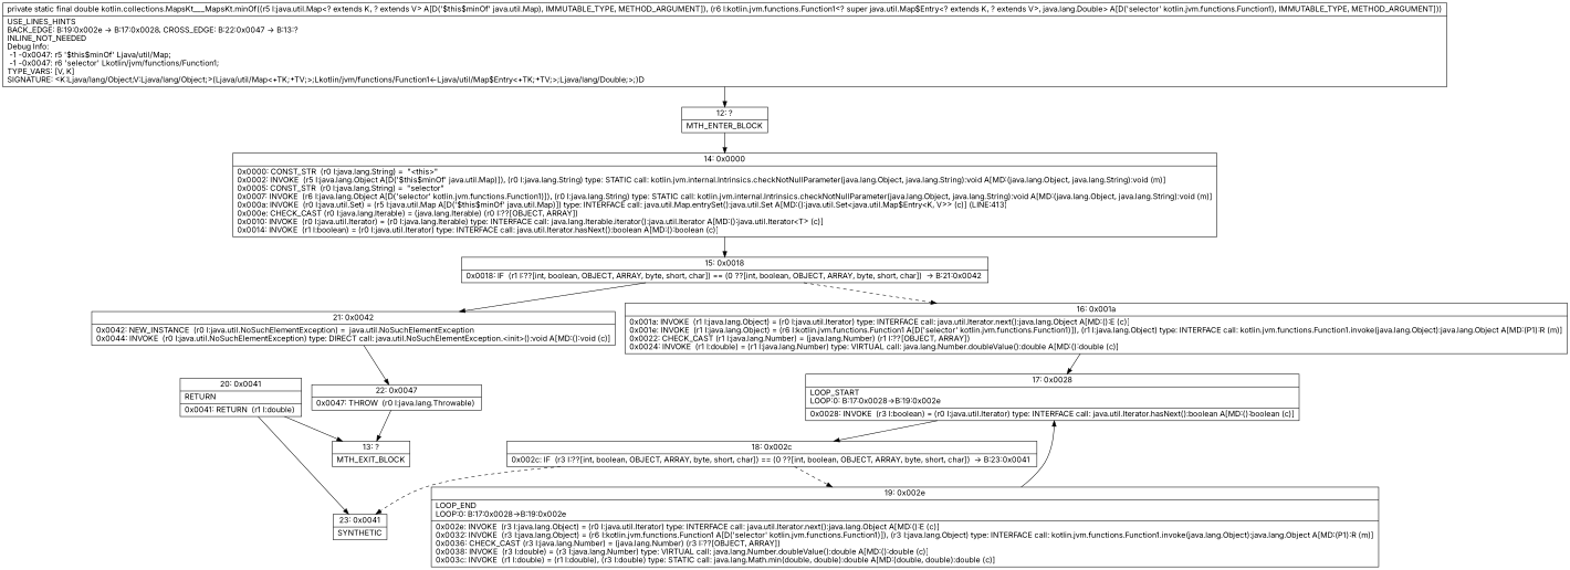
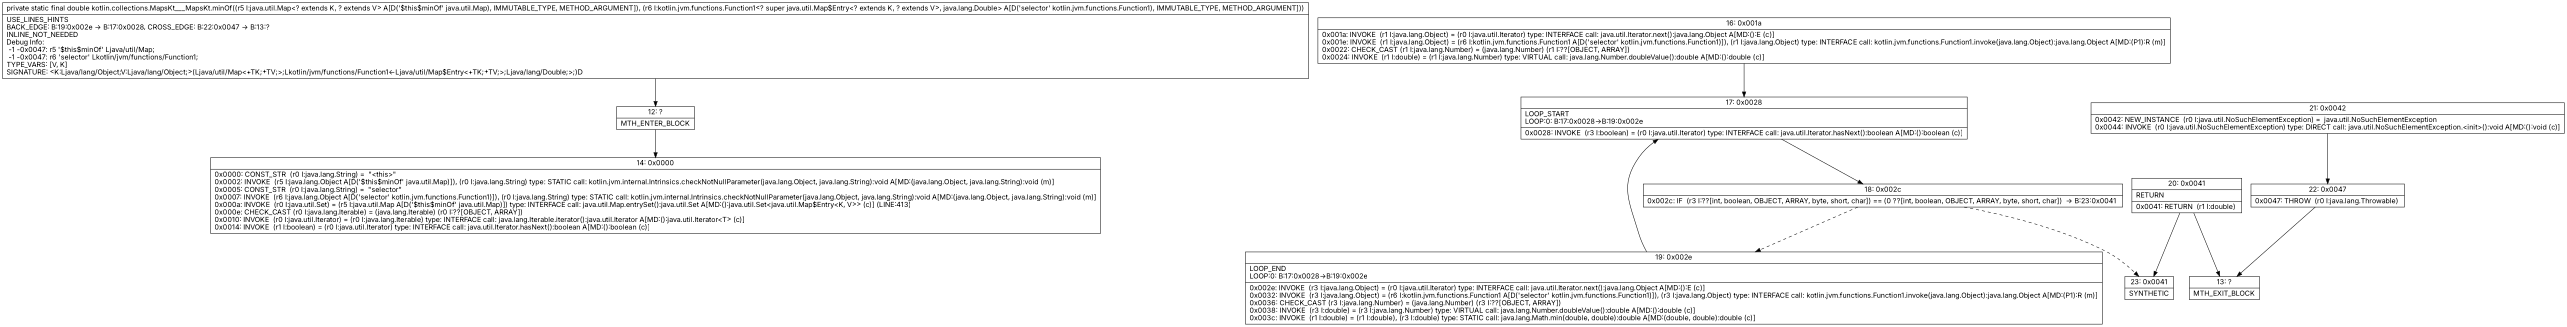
  digraph {
    fontname=Inter
    node [fontname=Inter shape=record]
    edge [fontname=Inter]
    n1 [label="{12\:\ ?|MTH_ENTER_BLOCK\l}"]
    n2 [label="{14\:\ 0x0000|0x0000: CONST_STR  (r0 I:java.lang.String) =  \"\<this\>\" \l0x0002: INVOKE  (r5 I:java.lang.Object A[D('$this$minOf' java.util.Map)]), (r0 I:java.lang.String) type: STATIC call: kotlin.jvm.internal.Intrinsics.checkNotNullParameter(java.lang.Object, java.lang.String):void A[MD:(java.lang.Object, java.lang.String):void (m)]\l0x0005: CONST_STR  (r0 I:java.lang.String) =  \"selector\" \l0x0007: INVOKE  (r6 I:java.lang.Object A[D('selector' kotlin.jvm.functions.Function1)]), (r0 I:java.lang.String) type: STATIC call: kotlin.jvm.internal.Intrinsics.checkNotNullParameter(java.lang.Object, java.lang.String):void A[MD:(java.lang.Object, java.lang.String):void (m)]\l0x000a: INVOKE  (r0 I:java.util.Set) = (r5 I:java.util.Map A[D('$this$minOf' java.util.Map)]) type: INTERFACE call: java.util.Map.entrySet():java.util.Set A[MD:():java.util.Set\<java.util.Map$Entry\<K, V\>\> (c)] (LINE:413)\l0x000e: CHECK_CAST (r0 I:java.lang.Iterable) = (java.lang.Iterable) (r0 I:??[OBJECT, ARRAY]) \l0x0010: INVOKE  (r0 I:java.util.Iterator) = (r0 I:java.lang.Iterable) type: INTERFACE call: java.lang.Iterable.iterator():java.util.Iterator A[MD:():java.util.Iterator\<T\> (c)]\l0x0014: INVOKE  (r1 I:boolean) = (r0 I:java.util.Iterator) type: INTERFACE call: java.util.Iterator.hasNext():boolean A[MD:():boolean (c)]\l}"]
-   n3 [label="{15\:\ 0x0018|0x0018: IF  (r1 I:??[int, boolean, OBJECT, ARRAY, byte, short, char]) == (0 ??[int, boolean, OBJECT, ARRAY, byte, short, char])  \-\> B:21:0x0042 \l}"]
    n4 [label="{16\:\ 0x001a|0x001a: INVOKE  (r1 I:java.lang.Object) = (r0 I:java.util.Iterator) type: INTERFACE call: java.util.Iterator.next():java.lang.Object A[MD:():E (c)]\l0x001e: INVOKE  (r1 I:java.lang.Object) = (r6 I:kotlin.jvm.functions.Function1 A[D('selector' kotlin.jvm.functions.Function1)]), (r1 I:java.lang.Object) type: INTERFACE call: kotlin.jvm.functions.Function1.invoke(java.lang.Object):java.lang.Object A[MD:(P1):R (m)]\l0x0022: CHECK_CAST (r1 I:java.lang.Number) = (java.lang.Number) (r1 I:??[OBJECT, ARRAY]) \l0x0024: INVOKE  (r1 I:double) = (r1 I:java.lang.Number) type: VIRTUAL call: java.lang.Number.doubleValue():double A[MD:():double (c)]\l}"]
    n5 [label="{21\:\ 0x0042|0x0042: NEW_INSTANCE  (r0 I:java.util.NoSuchElementException) =  java.util.NoSuchElementException \l0x0044: INVOKE  (r0 I:java.util.NoSuchElementException) type: DIRECT call: java.util.NoSuchElementException.\<init\>():void A[MD:():void (c)]\l}"]
    n6 [label="{17\:\ 0x0028|LOOP_START\lLOOP:0: B:17:0x0028\-\>B:19:0x002e\l|0x0028: INVOKE  (r3 I:boolean) = (r0 I:java.util.Iterator) type: INTERFACE call: java.util.Iterator.hasNext():boolean A[MD:():boolean (c)]\l}"]
    n7 [label="{22\:\ 0x0047|0x0047: THROW  (r0 I:java.lang.Throwable) \l}"]
    n8 [label="{18\:\ 0x002c|0x002c: IF  (r3 I:??[int, boolean, OBJECT, ARRAY, byte, short, char]) == (0 ??[int, boolean, OBJECT, ARRAY, byte, short, char])  \-\> B:23:0x0041 \l}"]
    n9 [label="{19\:\ 0x002e|LOOP_END\lLOOP:0: B:17:0x0028\-\>B:19:0x002e\l|0x002e: INVOKE  (r3 I:java.lang.Object) = (r0 I:java.util.Iterator) type: INTERFACE call: java.util.Iterator.next():java.lang.Object A[MD:():E (c)]\l0x0032: INVOKE  (r3 I:java.lang.Object) = (r6 I:kotlin.jvm.functions.Function1 A[D('selector' kotlin.jvm.functions.Function1)]), (r3 I:java.lang.Object) type: INTERFACE call: kotlin.jvm.functions.Function1.invoke(java.lang.Object):java.lang.Object A[MD:(P1):R (m)]\l0x0036: CHECK_CAST (r3 I:java.lang.Number) = (java.lang.Number) (r3 I:??[OBJECT, ARRAY]) \l0x0038: INVOKE  (r3 I:double) = (r3 I:java.lang.Number) type: VIRTUAL call: java.lang.Number.doubleValue():double A[MD:():double (c)]\l0x003c: INVOKE  (r1 I:double) = (r1 I:double), (r3 I:double) type: STATIC call: java.lang.Math.min(double, double):double A[MD:(double, double):double (c)]\l}"]
    n10 [label="{23\:\ 0x0041|SYNTHETIC\l}"]
    n11 [label="{20\:\ 0x0041|RETURN\l|0x0041: RETURN  (r1 I:double) \l}"]
    n12 [label="{13\:\ ?|MTH_EXIT_BLOCK\l}"]
    n13 [label="{private static final double kotlin.collections.MapsKt___MapsKt.minOf((r5 I:java.util.Map\<? extends K, ? extends V\> A[D('$this$minOf' java.util.Map), IMMUTABLE_TYPE, METHOD_ARGUMENT]), (r6 I:kotlin.jvm.functions.Function1\<? super java.util.Map$Entry\<? extends K, ? extends V\>, java.lang.Double\> A[D('selector' kotlin.jvm.functions.Function1), IMMUTABLE_TYPE, METHOD_ARGUMENT]))  | USE_LINES_HINTS\lBACK_EDGE: B:19:0x002e \-\> B:17:0x0028, CROSS_EDGE: B:22:0x0047 \-\> B:13:?\lINLINE_NOT_NEEDED\lDebug Info:\l  \-1 \-0x0047: r5 '$this$minOf' Ljava\/util\/Map;\l  \-1 \-0x0047: r6 'selector' Lkotlin\/jvm\/functions\/Function1;\lTYPE_VARS: [V, K]\lSIGNATURE: \<K:Ljava\/lang\/Object;V:Ljava\/lang\/Object;\>(Ljava\/util\/Map\<+TK;+TV;\>;Lkotlin\/jvm\/functions\/Function1\<\-Ljava\/util\/Map$Entry\<+TK;+TV;\>;Ljava\/lang\/Double;\>;)D\l}"]
    n1 -> n2
-   n2 -> n3
-   n3 -> n4 [style=dashed]
-   n3 -> n5
    n4 -> n6
    n5 -> n7
    n6 -> n8
    n7 -> n12
    n8 -> n9 [style=dashed]
    n8 -> n10 [style=dashed]
    n9 -> n6
    n11 -> n10
    n11 -> n12
    n13 -> n1
  }
